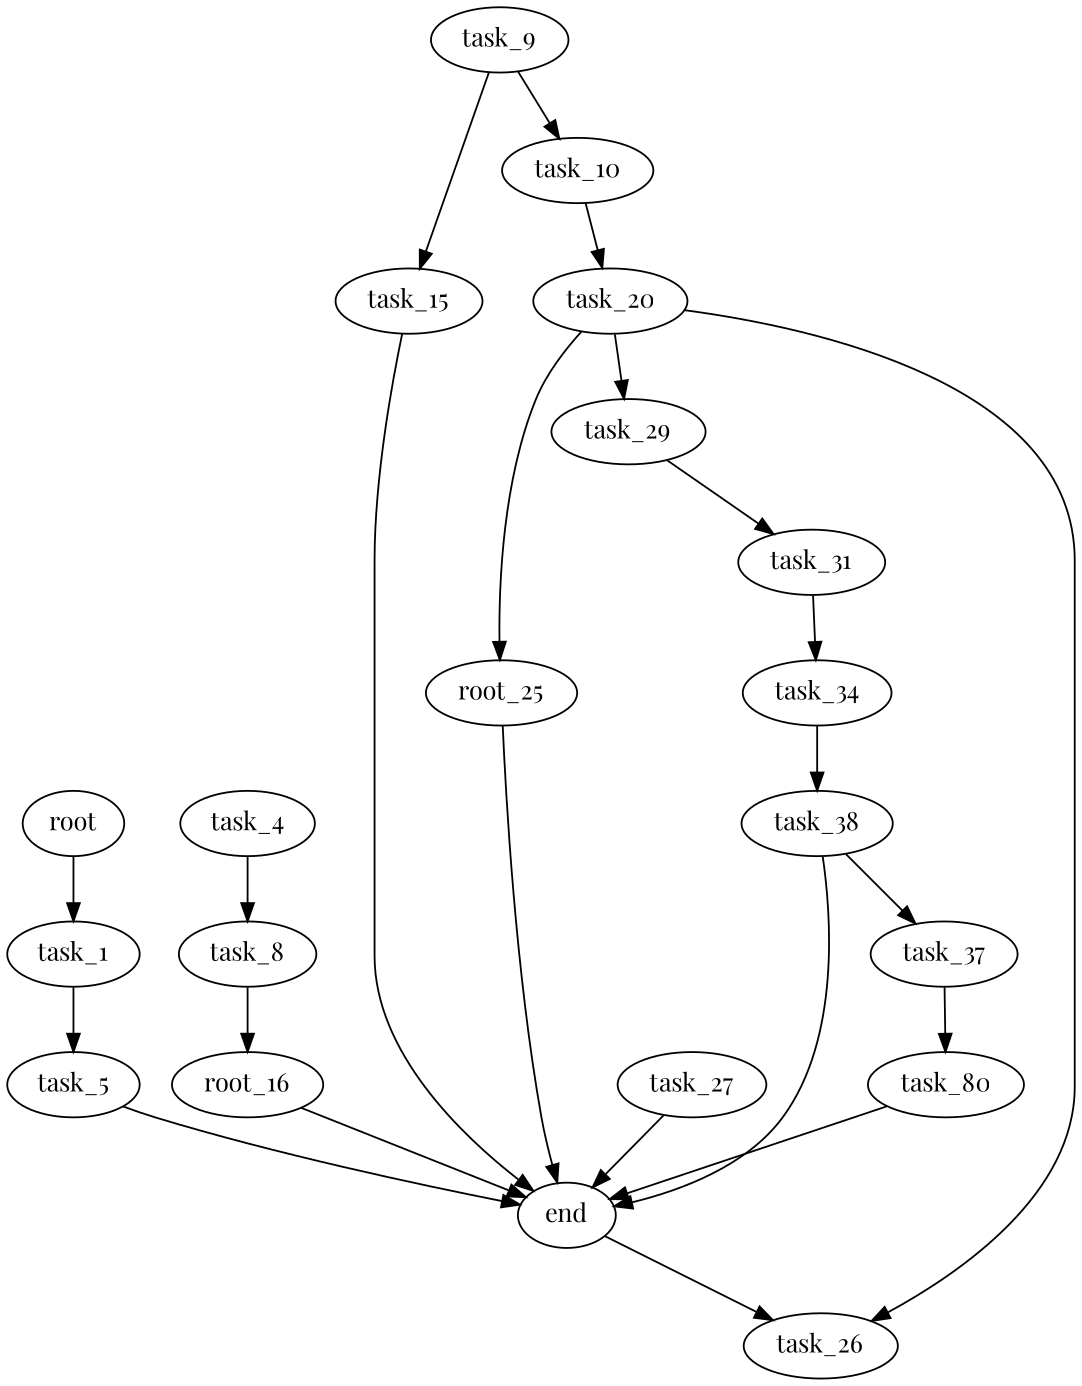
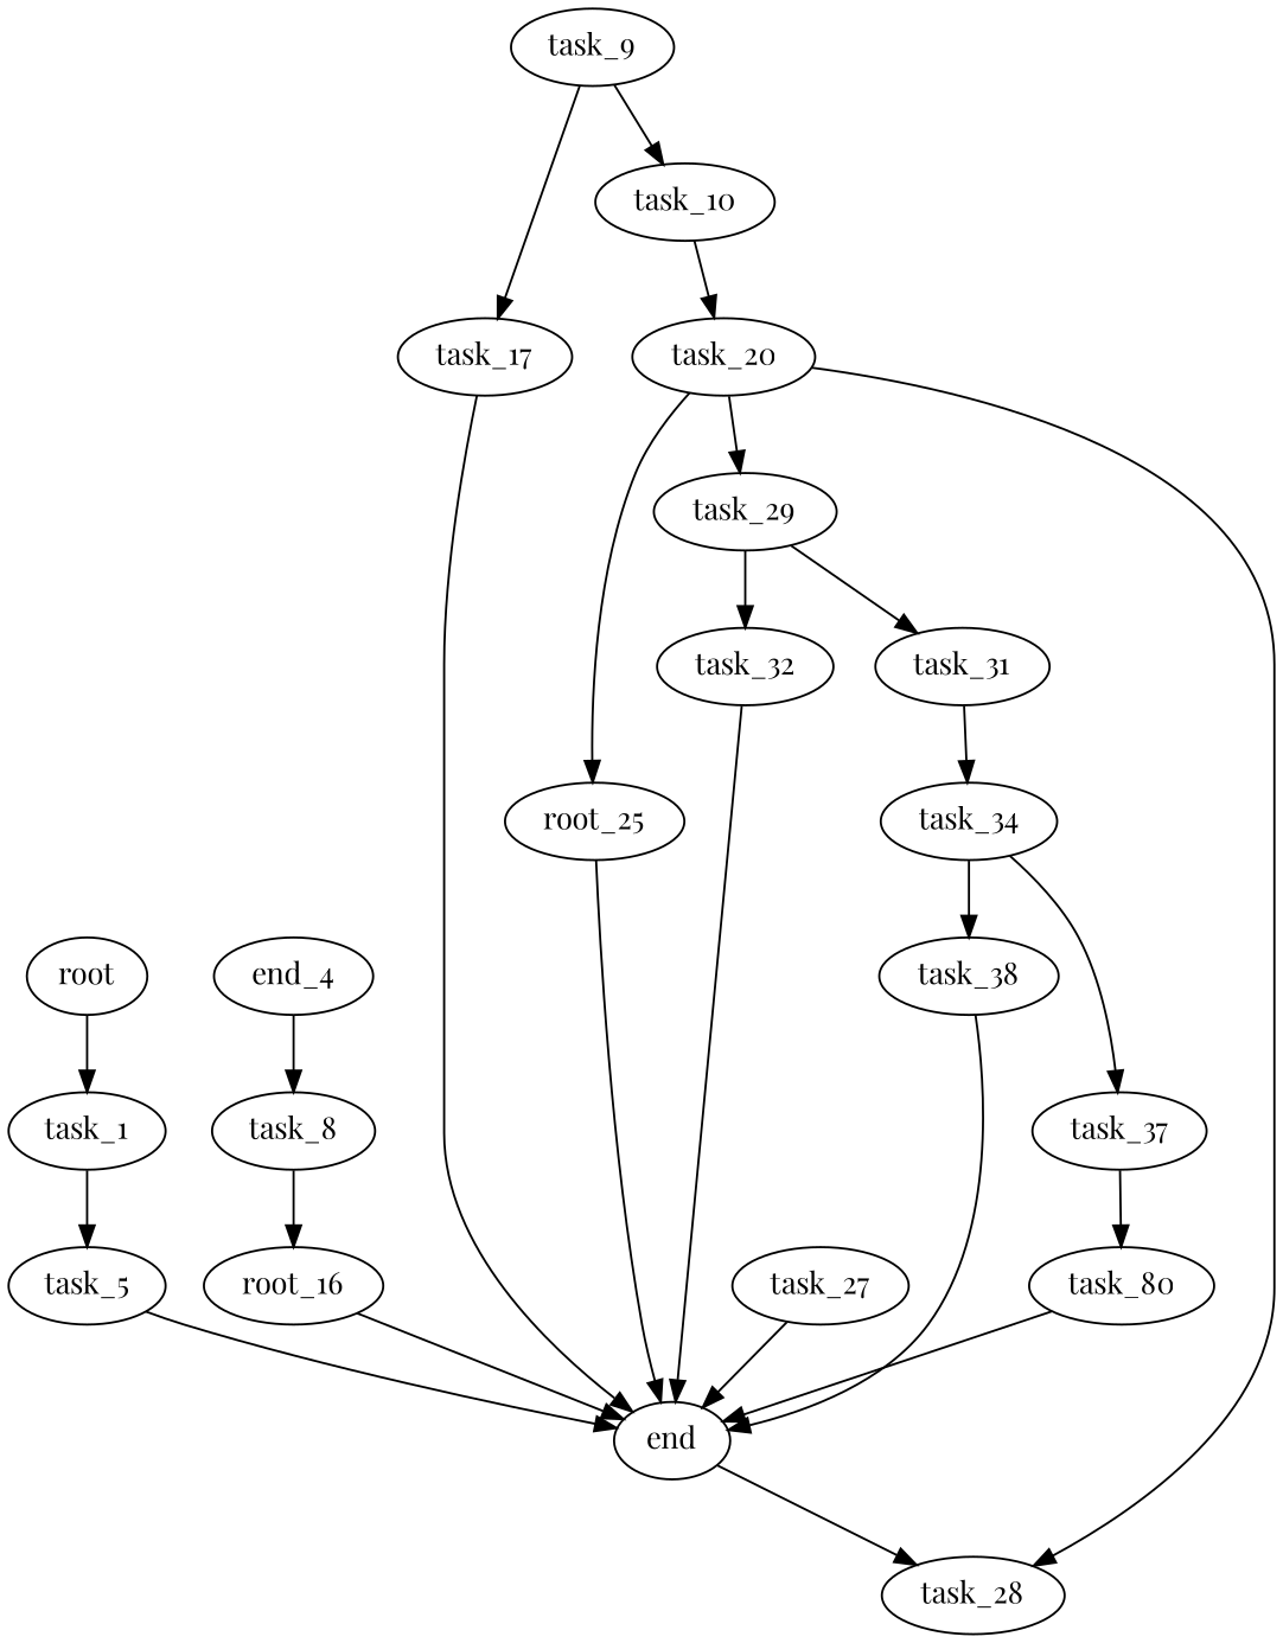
  digraph {
    fontname="Playfair Display"
    node [fontname="Playfair Display"]
    edge [fontname="Playfair Display"]
    root
    task_1
    task_5
-   task_4
+   task_4 [label=end_4]
    task_8
    end
    n7 [label=root_16]
    n8 [label=task_10]
    task_9
-   task_17 [label=task_15]
-   task_28 [label=task_26]
+   task_17
+   task_28
    task_20
    n13 [label=root_25]
    n14 [label=task_29]
    task_31
+   task_32
    task_27
    task_34
    task_37
    task_38
    n21 [label=task_80]
    root -> task_1
    task_1 -> task_5
    task_5 -> end
    task_4 -> task_8
    task_8 -> n7
    end -> task_28
    n7 -> end
    n8 -> task_20
    task_9 -> n8
    task_9 -> task_17
    task_17 -> end
    task_20 -> task_28
    task_20 -> n13
    task_20 -> n14
    n13 -> end
    n14 -> task_31
+   n14 -> task_32
    task_31 -> task_34
+   task_32 -> end
    task_27 -> end
-   task_38 -> task_37
+   task_34 -> task_37
    task_34 -> task_38
    task_37 -> n21
    task_38 -> end
    n21 -> end
  }
